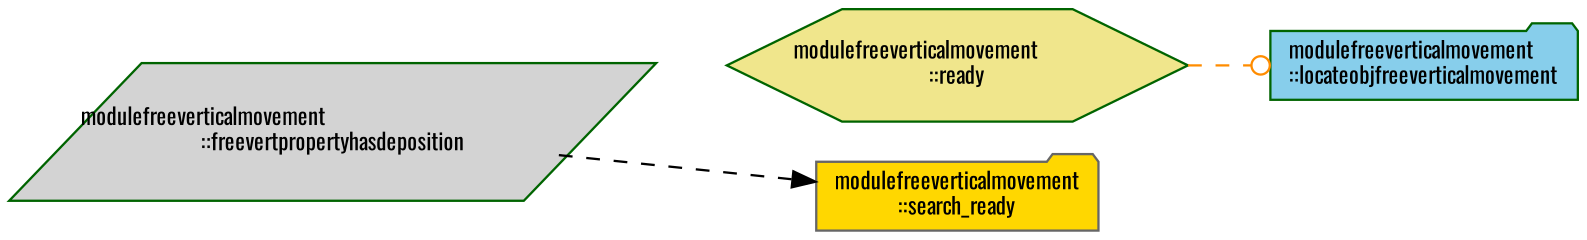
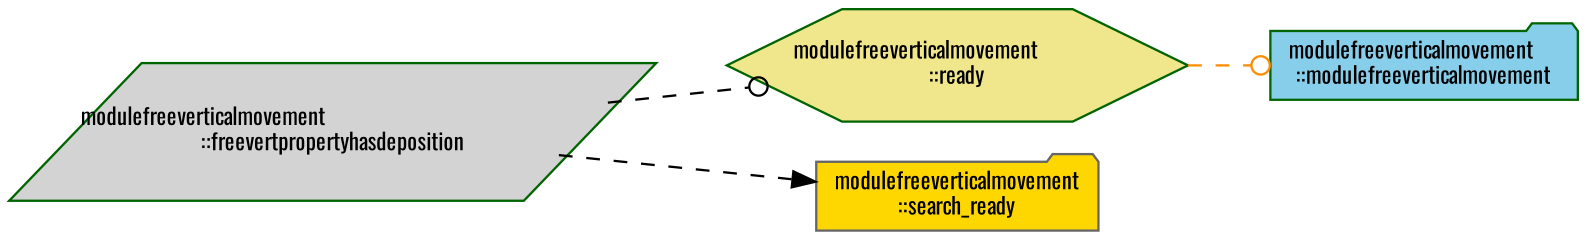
  digraph {
    fontname=Oswald
    rankdir=LR
    node [color=darkgreen fontname=Oswald fontsize=10 shape=folder style=filled]
    edge [arrowhead=odot color=black fontname=Oswald fontsize=10 labelfontname=Helvetica labelfontsize=10 style=dashed]
    n1 [fillcolor=lightgrey fontcolor=black height=0.2 label="modulefreeverticalmovement\l::freevertpropertyhasdeposition" shape=parallelogram width=0.4]
    n2 [fillcolor=khaki height=0.2 label="modulefreeverticalmovement\l::ready" shape=hexagon width=0.4]
    n3 [color=gray40 fillcolor=gold height=0.2 label="modulefreeverticalmovement\l::search_ready" width=0.4]
-   n4 [fillcolor=skyblue height=0.2 label="modulefreeverticalmovement\l::locateobjfreeverticalmovement" width=0.4]
+   n4 [fillcolor=skyblue height=0.2 label="modulefreeverticalmovement\l::modulefreeverticalmovement" width=0.4]
+   n1 -> n2
    n1 -> n3 [arrowhead=normal]
    n2 -> n4 [color=darkorange]
  }
